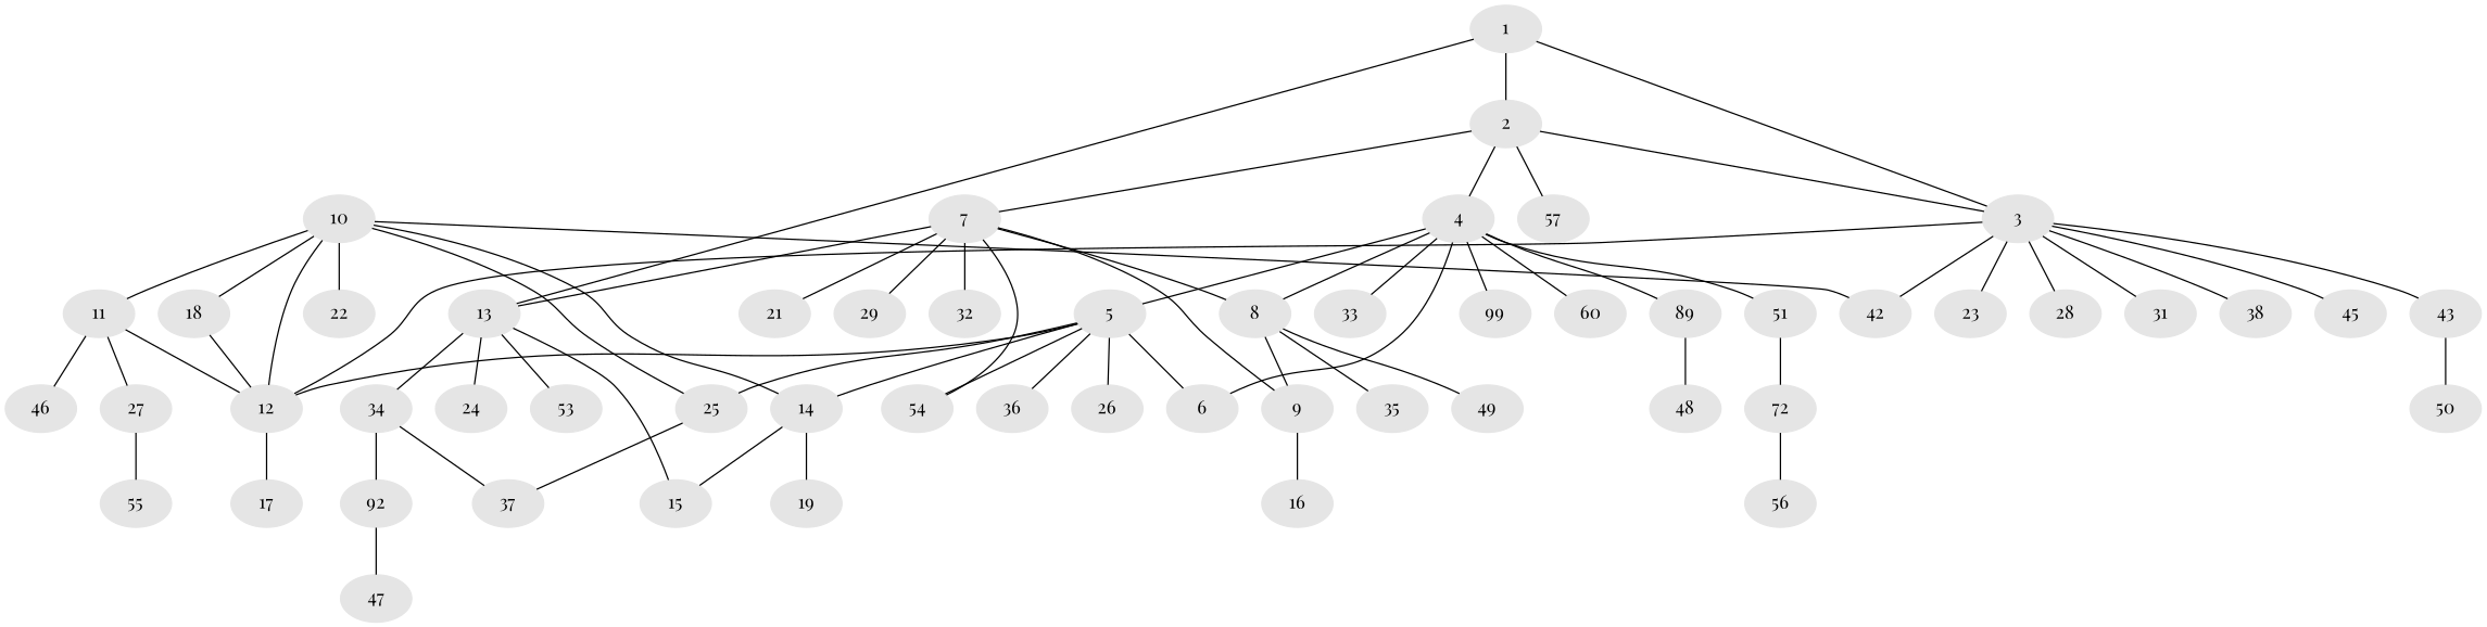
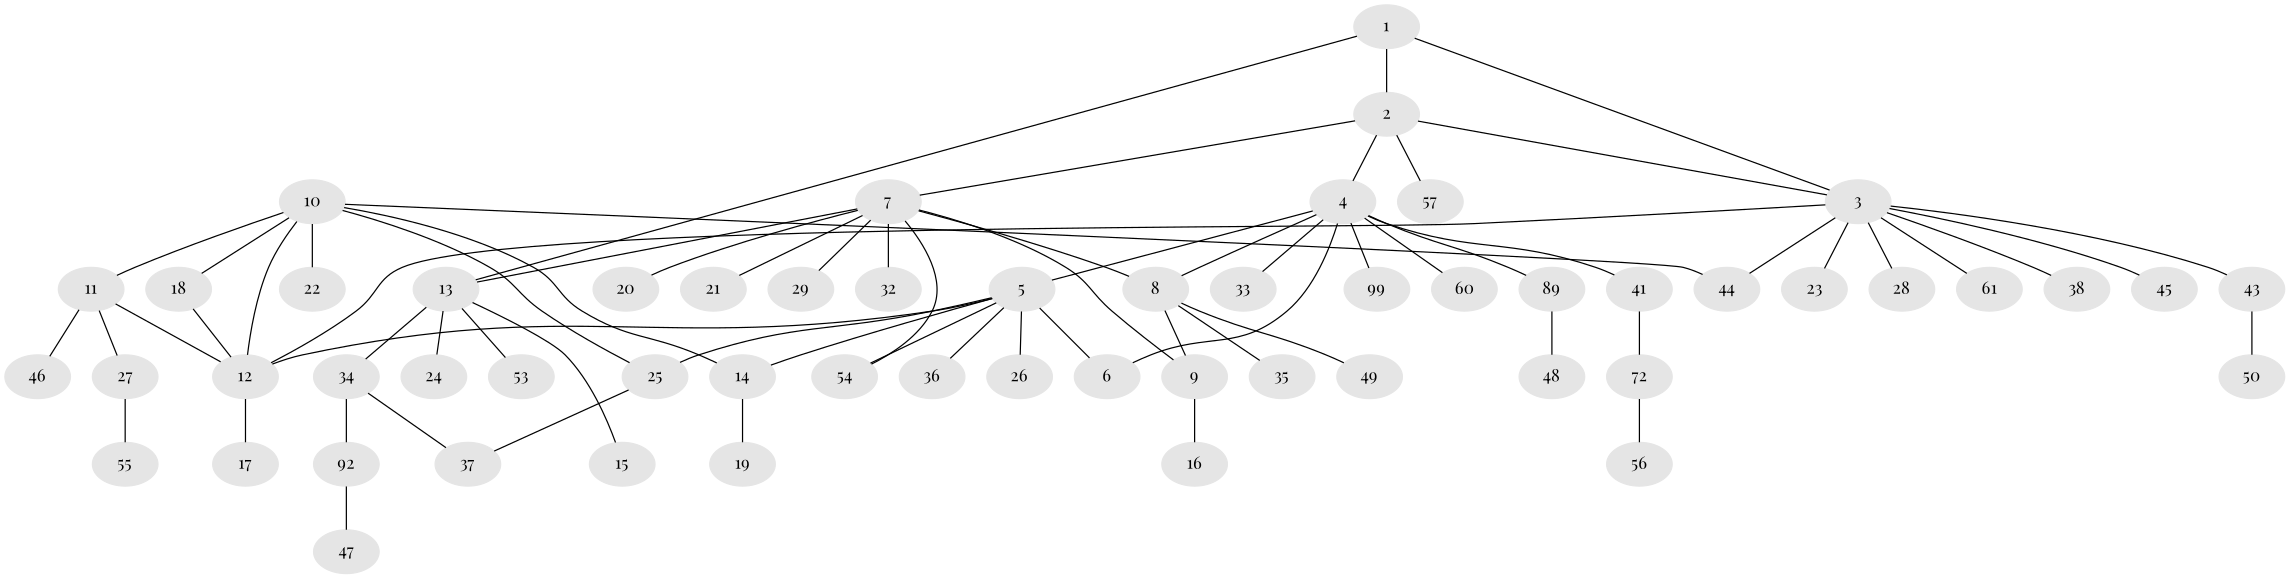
  graph {
    fontname="Playfair Display"
    node [color=gray90 fontname="Playfair Display" style=filled]
    edge [fontname="Playfair Display"]
    1
    2
    3
    13
    4
    7
    57
    12
    23
    28
-   31
+   31 [label=61]
    38
    43
-   44 [label=42]
+   44
    45
    15
    24
    34
    53
    5
    6
    8
    33
    n24 [label=89]
-   41 [label=51]
+   41
    n26 [label=99]
    60
    54
    9
+   20
    21
    29
    32
    17
    50
    14
    25
    26
    36
    35
    49
    48
    n43 [label=72]
    19
    37
    16
    10
    11
    18
    22
    27
    46
    55
    n54 [label=92]
    47
    56
    1 -- 2
    1 -- 3
    1 -- 13
    2 -- 3
    2 -- 4
    2 -- 7
    2 -- 57
    3 -- 12
    3 -- 23
    3 -- 28
    3 -- 31
    3 -- 38
    3 -- 43
    3 -- 44
    3 -- 45
    13 -- 15
    13 -- 24
    13 -- 34
    13 -- 53
    4 -- 5
    4 -- 6
    4 -- 8
    4 -- 33
    4 -- n24
    4 -- 41
    4 -- n26
    4 -- 60
    7 -- 13
    7 -- 8
    7 -- 54
    7 -- 9
+   7 -- 20
    7 -- 21
    7 -- 29
    7 -- 32
    12 -- 17
    43 -- 50
    34 -- 37
    34 -- n54
    5 -- 12
    5 -- 6
    5 -- 54
    5 -- 14
    5 -- 25
    5 -- 26
    5 -- 36
    8 -- 9
    8 -- 35
    8 -- 49
    n24 -- 48
    41 -- n43
    9 -- 16
-   14 -- 15
    14 -- 19
    25 -- 37
    n43 -- 56
    10 -- 12
    10 -- 44
    10 -- 14
    10 -- 25
    10 -- 11
    10 -- 18
    10 -- 22
    11 -- 12
    11 -- 27
    11 -- 46
    18 -- 12
    27 -- 55
    n54 -- 47
  }
